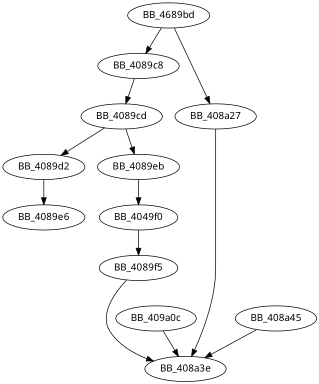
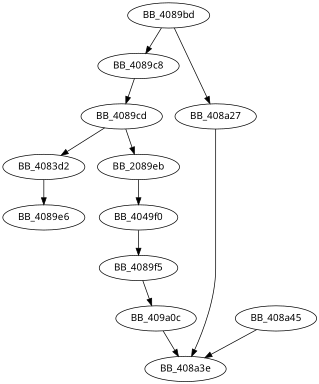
  digraph {
    fontname="Noto Sans"
    node [fontname="Noto Sans"]
    edge [fontname="Noto Sans"]
-   BB_4089bd [label=BB_4689bd]
+   BB_4089bd
    BB_4089c8
    BB_408a27
    BB_4089cd
    BB_408a3e
-   BB_4089d2
-   BB_4089eb
+   BB_4089d2 [label=BB_4083d2]
+   BB_4089eb [label=BB_2089eb]
    BB_4089e6
    n9 [label=BB_4049f0]
    BB_4089f5
    n11 [label=BB_409a0c]
    n12 [label=BB_408a45]
    BB_4089bd -> BB_4089c8
    BB_4089bd -> BB_408a27
    BB_4089c8 -> BB_4089cd
    BB_408a27 -> BB_408a3e
    BB_4089cd -> BB_4089d2
    BB_4089cd -> BB_4089eb
    BB_4089d2 -> BB_4089e6
    BB_4089eb -> n9
    n9 -> BB_4089f5
-   BB_4089f5 -> BB_408a3e
+   BB_4089f5 -> n11
    n11 -> BB_408a3e
    n12 -> BB_408a3e
  }
